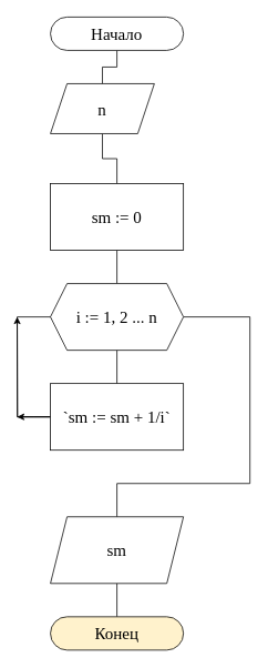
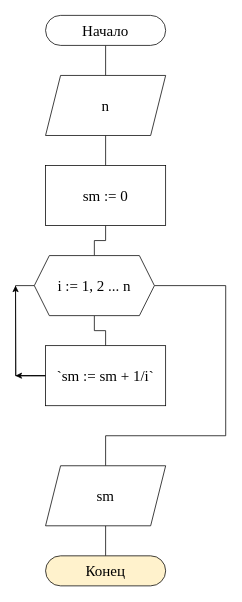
  <mxCell id="0" />
  <mxCell id="1" parent="0" />
  <mxCell id="2" style="edgeStyle=orthogonalEdgeStyle;rounded=0;orthogonalLoop=1;jettySize=auto;html=1;exitX=0.5;exitY=1;exitDx=0;exitDy=0;entryX=0.5;entryY=0;entryDx=0;entryDy=0;endArrow=none;endFill=0;fontFamily=Times New Roman;fontStyle=0;fontSize=20;" parent="1" source="3" target="5" edge="1"><mxGeometry relative="1" as="geometry" /></mxCell>
  <mxCell id="3" value="Начало" style="rounded=1;whiteSpace=wrap;html=1;arcSize=50;fontFamily=Times New Roman;fontStyle=0;fontSize=20;" parent="1" vertex="1"><mxGeometry x="60" y="20" width="160" height="40" as="geometry" /></mxCell>
  <mxCell id="4" style="edgeStyle=orthogonalEdgeStyle;rounded=0;orthogonalLoop=1;jettySize=auto;html=1;exitX=0.5;exitY=1;exitDx=0;exitDy=0;endArrow=none;endFill=0;fontFamily=Times New Roman;fontStyle=0;fontSize=20;" parent="1" source="5" target="7" edge="1"><mxGeometry relative="1" as="geometry" /></mxCell>
- <mxCell id="5" value="n" style="shape=parallelogram;perimeter=parallelogramPerimeter;whiteSpace=wrap;html=1;fixedSize=1;fontFamily=Times New Roman;fontStyle=0;fontSize=20;" parent="1" vertex="1"><mxGeometry x="60" y="100" width="125" height="60" as="geometry" /></mxCell>
+ <mxCell id="5" value="n" style="shape=parallelogram;perimeter=parallelogramPerimeter;whiteSpace=wrap;html=1;fixedSize=1;fontFamily=Times New Roman;fontStyle=0;fontSize=20;" parent="1" vertex="1"><mxGeometry x="60" y="100" width="160" height="80" as="geometry" /></mxCell>
  <mxCell id="6" style="edgeStyle=orthogonalEdgeStyle;rounded=0;orthogonalLoop=1;jettySize=auto;html=1;exitX=0.5;exitY=1;exitDx=0;exitDy=0;entryX=0.5;entryY=0;entryDx=0;entryDy=0;endArrow=none;endFill=0;fontFamily=Times New Roman;fontStyle=0;fontSize=20;" parent="1" source="7" target="10" edge="1"><mxGeometry relative="1" as="geometry" /></mxCell>
  <mxCell id="7" value="sm := 0" style="rounded=0;whiteSpace=wrap;html=1;fontFamily=Times New Roman;fontStyle=0;fontSize=20;" parent="1" vertex="1"><mxGeometry x="60" y="220" width="160" height="80" as="geometry" /></mxCell>
  <mxCell id="8" style="edgeStyle=orthogonalEdgeStyle;rounded=0;orthogonalLoop=1;jettySize=auto;html=1;exitX=0.5;exitY=1;exitDx=0;exitDy=0;entryX=0.5;entryY=0;entryDx=0;entryDy=0;endArrow=none;endFill=0;fontFamily=Times New Roman;fontStyle=0;fontSize=20;" parent="1" source="10" target="14" edge="1"><mxGeometry relative="1" as="geometry" /></mxCell>
  <mxCell id="9" style="edgeStyle=orthogonalEdgeStyle;rounded=0;orthogonalLoop=1;jettySize=auto;html=1;entryX=0.5;entryY=0;entryDx=0;entryDy=0;endArrow=none;endFill=0;exitX=1;exitY=0.5;exitDx=0;exitDy=0;fontFamily=Times New Roman;fontStyle=0;fontSize=20;" parent="1" source="10" target="16" edge="1"><mxGeometry relative="1" as="geometry"><Array as="points"><mxPoint x="300" y="380" /><mxPoint x="300" y="580" /><mxPoint x="140" y="580" /></Array></mxGeometry></mxCell>
- <mxCell id="10" value="i := 1, 2 ... n" style="shape=hexagon;perimeter=hexagonPerimeter2;whiteSpace=wrap;html=1;fixedSize=1;size=20;fontFamily=Times New Roman;fontStyle=0;fontSize=20;" parent="1" vertex="1"><mxGeometry x="60" y="340" width="160" height="80" as="geometry" /></mxCell>
+ <mxCell id="10" value="i := 1, 2 ... n" style="shape=hexagon;perimeter=hexagonPerimeter2;whiteSpace=wrap;html=1;fixedSize=1;size=20;fontFamily=Times New Roman;fontStyle=0;fontSize=20;" parent="1" vertex="1"><mxGeometry x="45" y="340" width="160" height="80" as="geometry" /></mxCell>
  <mxCell id="11" style="edgeStyle=orthogonalEdgeStyle;rounded=0;orthogonalLoop=1;jettySize=auto;html=1;exitX=0;exitY=0.5;exitDx=0;exitDy=0;endArrow=classic;endFill=1;fontFamily=Times New Roman;fontStyle=0;fontSize=20;" parent="1" source="14" edge="1"><mxGeometry relative="1" as="geometry"><mxPoint x="20" y="500" as="targetPoint" /></mxGeometry></mxCell>
  <mxCell id="12" style="edgeStyle=orthogonalEdgeStyle;rounded=0;orthogonalLoop=1;jettySize=auto;html=1;endArrow=classic;endFill=1;fontFamily=Times New Roman;fontStyle=0;fontSize=20;" parent="1" source="14" edge="1"><mxGeometry relative="1" as="geometry"><mxPoint x="20" y="380" as="targetPoint" /></mxGeometry></mxCell>
  <mxCell id="13" style="edgeStyle=orthogonalEdgeStyle;rounded=0;orthogonalLoop=1;jettySize=auto;html=1;entryX=0;entryY=0.5;entryDx=0;entryDy=0;endArrow=none;endFill=0;exitX=0;exitY=0.5;exitDx=0;exitDy=0;fontFamily=Times New Roman;fontStyle=0;fontSize=20;" parent="1" source="14" target="10" edge="1"><mxGeometry relative="1" as="geometry"><Array as="points"><mxPoint x="20" y="500" /><mxPoint x="20" y="380" /></Array></mxGeometry></mxCell>
  <mxCell id="14" value="`sm := sm + 1/i`" style="rounded=0;whiteSpace=wrap;html=1;fontFamily=Times New Roman;fontStyle=0;fontSize=20;" parent="1" vertex="1"><mxGeometry x="60" y="460" width="160" height="80" as="geometry" /></mxCell>
  <mxCell id="15" value="" style="edgeStyle=orthogonalEdgeStyle;rounded=0;orthogonalLoop=1;jettySize=auto;html=1;endArrow=none;endFill=0;fontFamily=Times New Roman;fontStyle=0;fontSize=20;" parent="1" source="16" target="17" edge="1"><mxGeometry relative="1" as="geometry" /></mxCell>
  <mxCell id="16" value="sm" style="shape=parallelogram;perimeter=parallelogramPerimeter;whiteSpace=wrap;html=1;fixedSize=1;fontFamily=Times New Roman;fontStyle=0;fontSize=20;" parent="1" vertex="1"><mxGeometry x="60" y="620" width="160" height="80" as="geometry" /></mxCell>
  <mxCell id="17" value="Конец" style="rounded=1;whiteSpace=wrap;html=1;arcSize=50;fontFamily=Times New Roman;fontStyle=0;fontSize=20;fillColor=#fff2cc;" parent="1" vertex="1"><mxGeometry x="60" y="740" width="160" height="40" as="geometry" /></mxCell>
